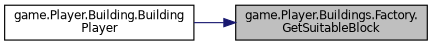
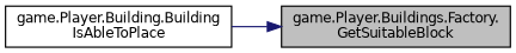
  digraph {
    rankdir=RL
    node [color=black fontname=Helvetica fontsize=10 shape=record style=filled]
    n1 [fillcolor=grey75 fontcolor=black height=0.2 label="game.Player.Buildings.Factory.\lGetSuitableBlock" width=0.4]
-   n2 [fillcolor=white height=0.2 label="game.Player.Building.Building\lPlayer" width=0.4]
+   n2 [fillcolor=white height=0.2 label="game.Player.Building.Building\lIsAbleToPlace" width=0.4]
    n1 -> n2 [color=midnightblue dir=back fontname=Helvetica fontsize=10 labelfontname=Helvetica labelfontsize=10 style=solid]
  }
